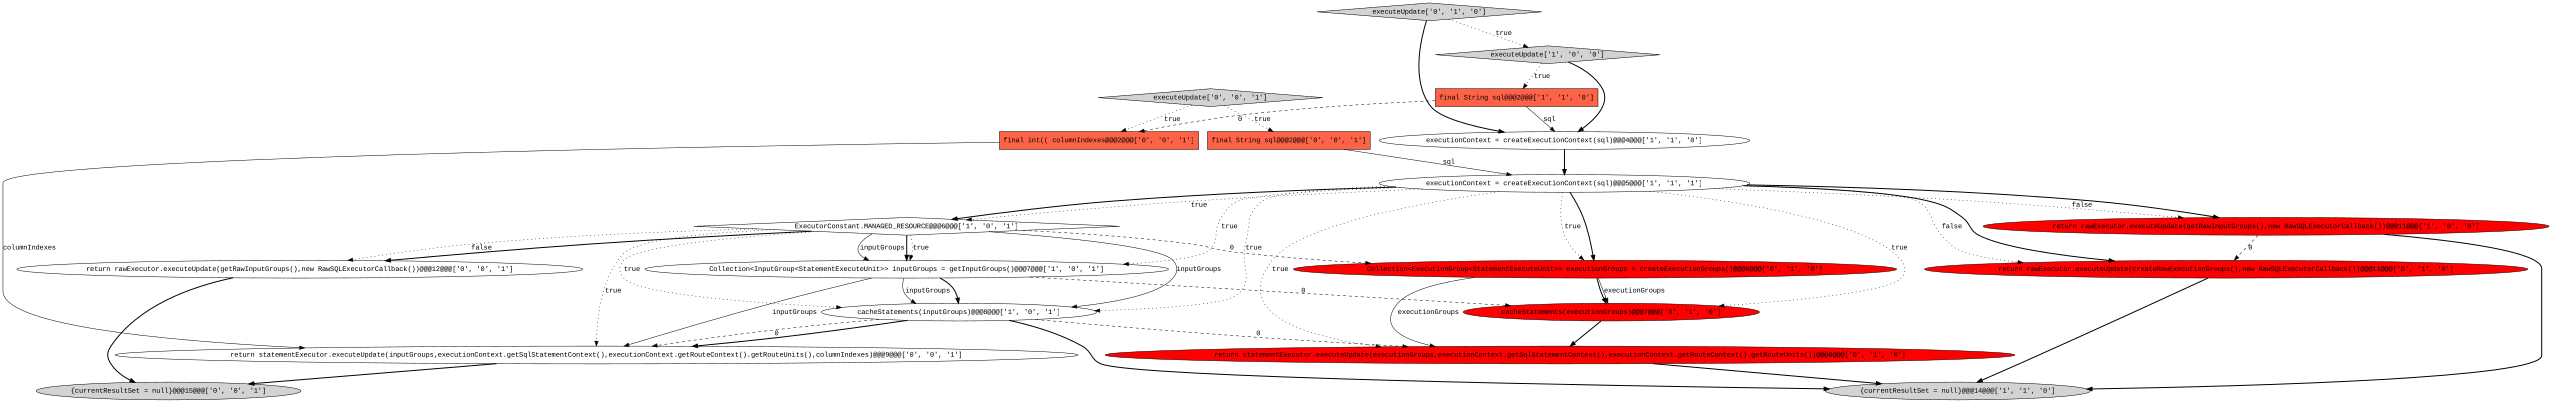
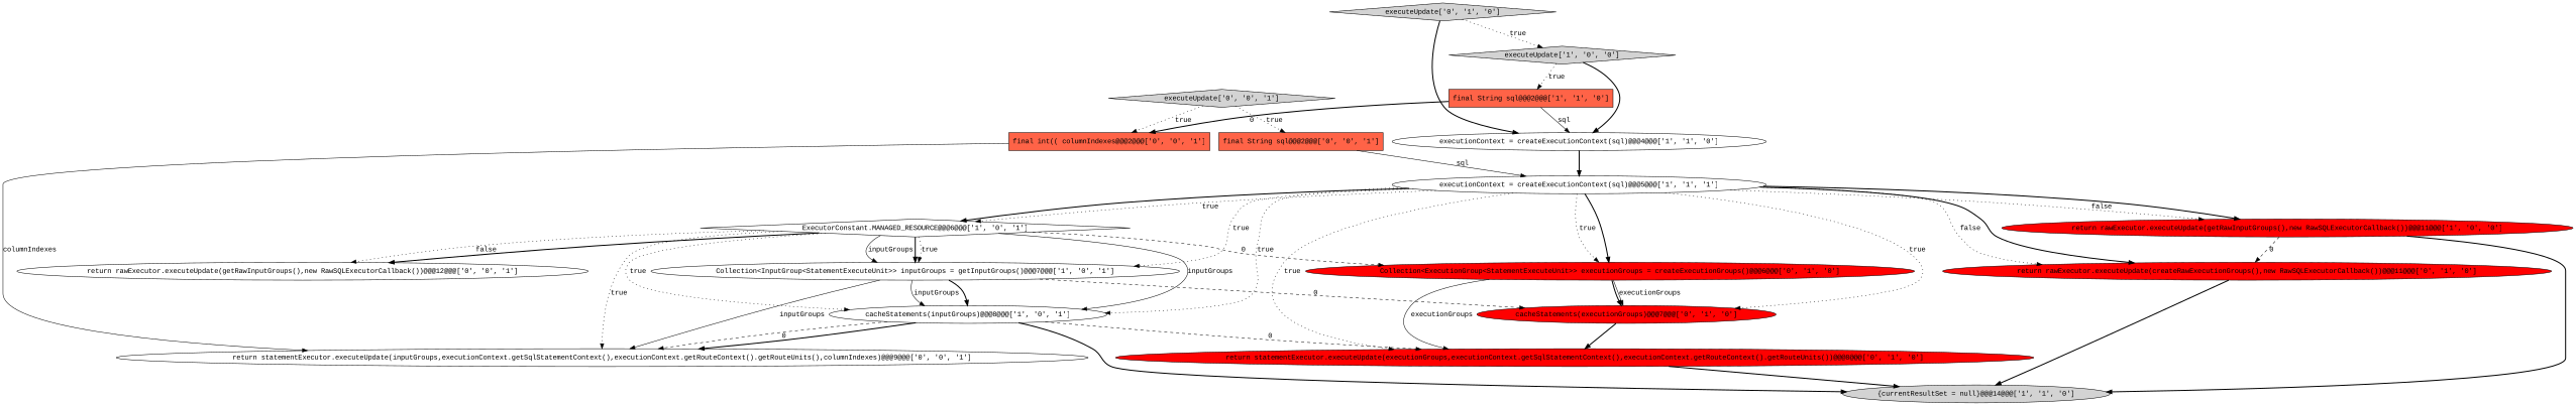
  digraph {
    fontname="Liberation Mono"
    node [fillcolor=white fontname="Liberation Mono" shape=ellipse style=filled]
    edge [fontname="Liberation Mono" style=bold]
    n1 [label="ExecutorConstant.MANAGED_RESOURCE@@@6@@@['1', '0', '1']" shape=diamond]
    n2 [label="return statementExecutor.executeUpdate(inputGroups,executionContext.getSqlStatementContext(),executionContext.getRouteContext().getRouteUnits(),columnIndexes)@@@9@@@['0', '0', '1']"]
    n3 [label="Collection<InputGroup<StatementExecuteUnit>> inputGroups = getInputGroups()@@@7@@@['1', '0', '1']"]
    n4 [fillcolor=red label="Collection<ExecutionGroup<StatementExecuteUnit>> executionGroups = createExecutionGroups()@@@6@@@['0', '1', '0']"]
    n5 [label="cacheStatements(inputGroups)@@@8@@@['1', '0', '1']"]
    n6 [label="return rawExecutor.executeUpdate(getRawInputGroups(),new RawSQLExecutorCallback())@@@12@@@['0', '0', '1']"]
-   n7 [fillcolor=lightgray label="{currentResultSet = null}@@@15@@@['0', '0', '1']"]
    n8 [fillcolor=red label="cacheStatements(executionGroups)@@@7@@@['0', '1', '0']"]
    n9 [fillcolor=red label="return statementExecutor.executeUpdate(executionGroups,executionContext.getSqlStatementContext(),executionContext.getRouteContext().getRouteUnits())@@@8@@@['0', '1', '0']"]
    n10 [fillcolor=lightgray label="{currentResultSet = null}@@@14@@@['1', '1', '0']"]
    n11 [fillcolor=lightgray label="executeUpdate['1', '0', '0']" shape=diamond]
    n12 [label="executionContext = createExecutionContext(sql)@@@4@@@['1', '1', '0']"]
    n13 [fillcolor=tomato label="final String sql@@@2@@@['1', '1', '0']" shape=box]
    n14 [label="executionContext = createExecutionContext(sql)@@@5@@@['1', '1', '1']"]
    n15 [fillcolor=tomato label="final int(( columnIndexes@@@2@@@['0', '0', '1']" shape=box]
    n16 [fillcolor=lightgray label="executeUpdate['0', '0', '1']" shape=diamond]
    n17 [fillcolor=tomato label="final String sql@@@2@@@['0', '0', '1']" shape=box]
    n18 [fillcolor=red label="return rawExecutor.executeUpdate(createRawExecutionGroups(),new RawSQLExecutorCallback())@@@11@@@['0', '1', '0']"]
    n19 [fillcolor=red label="return rawExecutor.executeUpdate(getRawInputGroups(),new RawSQLExecutorCallback())@@@11@@@['1', '0', '0']"]
    n20 [fillcolor=lightgray label="executeUpdate['0', '1', '0']" shape=diamond]
    n1 -> n2 [label=true style=dotted]
    n1 -> n3
    n1 -> n3 [label=true style=dotted]
    n1 -> n3 [label=inputGroups style=solid]
    n1 -> n4 [label=0 style=dashed]
    n1 -> n5 [label=true style=dotted]
    n1 -> n5 [label=inputGroups style=solid]
    n1 -> n6
    n1 -> n6 [label=false style=dotted]
-   n2 -> n7
    n3 -> n2 [label=inputGroups style=solid]
    n3 -> n5
    n3 -> n5 [label=inputGroups style=solid]
    n3 -> n8 [label=0 style=dashed]
    n4 -> n8
    n4 -> n8 [label=executionGroups style=solid]
    n4 -> n9 [label=executionGroups style=solid]
    n5 -> n2
    n5 -> n2 [label=0 style=dashed]
    n5 -> n9 [label=0 style=dashed]
    n5 -> n10
-   n6 -> n7
    n8 -> n9
    n9 -> n10
    n11 -> n12
    n11 -> n13 [label=true style=dotted]
    n12 -> n14
    n13 -> n12 [label=sql style=solid]
-   n13 -> n15 [label=0 style=dashed]
+   n13 -> n15 [label=0]
    n14 -> n1
    n14 -> n1 [label=true style=dotted]
    n14 -> n3 [label=true style=dotted]
    n14 -> n4
    n14 -> n4 [label=true style=dotted]
    n14 -> n5 [label=true style=dotted]
    n14 -> n8 [label=true style=dotted]
    n14 -> n9 [label=true style=dotted]
    n14 -> n18 [label=false style=dotted]
    n14 -> n18
    n14 -> n19 [label=false style=dotted]
    n14 -> n19
    n15 -> n2 [label=columnIndexes style=solid]
    n16 -> n15 [label=true style=dotted]
    n16 -> n17 [label=true style=dotted]
    n17 -> n14 [label=sql style=solid]
    n18 -> n10
    n19 -> n10
    n19 -> n18 [label=0 style=dashed]
    n20 -> n11 [label=true style=dotted]
    n20 -> n12
  }
